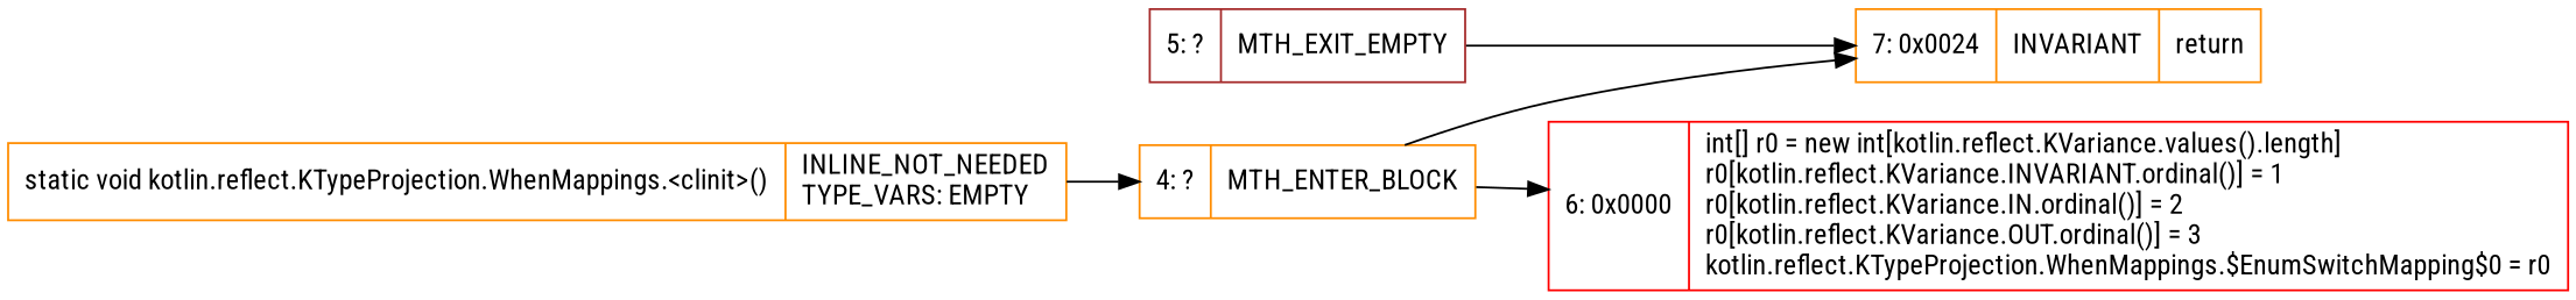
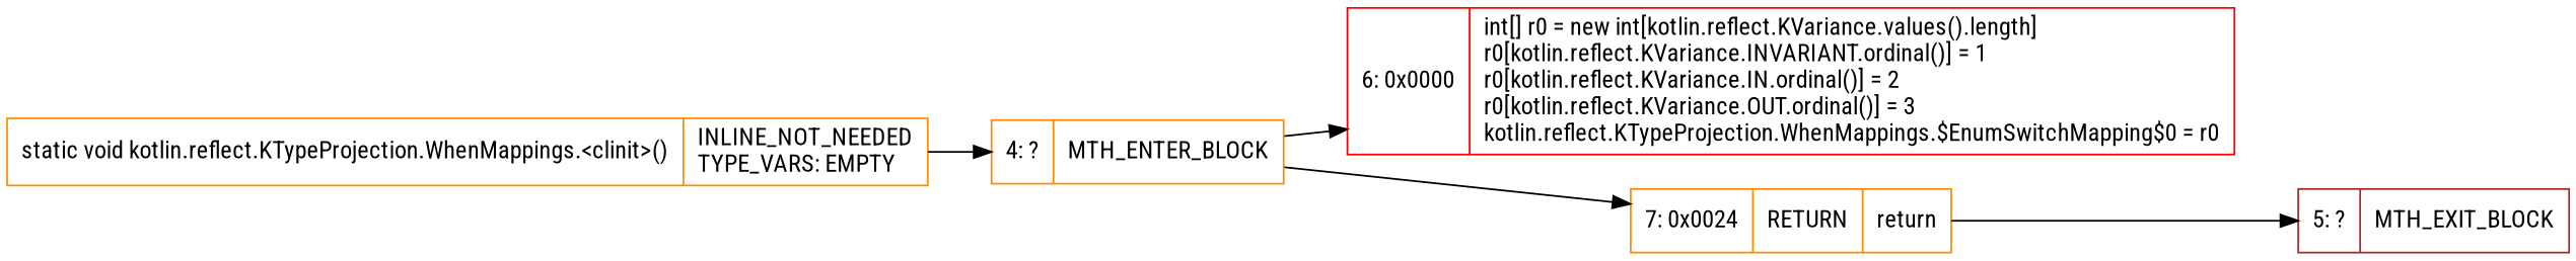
  digraph {
    fontname="Roboto Condensed"
    rankdir=LR
    node [color=darkorange fontname="Roboto Condensed" shape=record]
    edge [fontname="Roboto Condensed"]
    n1 [label="{4\:\ ?|MTH_ENTER_BLOCK\l}"]
    n2 [color=red label="{6\:\ 0x0000|int[] r0 = new int[kotlin.reflect.KVariance.values().length]\lr0[kotlin.reflect.KVariance.INVARIANT.ordinal()] = 1\lr0[kotlin.reflect.KVariance.IN.ordinal()] = 2\lr0[kotlin.reflect.KVariance.OUT.ordinal()] = 3\lkotlin.reflect.KTypeProjection.WhenMappings.$EnumSwitchMapping$0 = r0\l}"]
-   n3 [label="{7\:\ 0x0024|INVARIANT\l|return\l}"]
-   n4 [color=brown label="{5\:\ ?|MTH_EXIT_EMPTY\l}"]
+   n3 [label="{7\:\ 0x0024|RETURN\l|return\l}"]
+   n4 [color=brown label="{5\:\ ?|MTH_EXIT_BLOCK\l}"]
    n5 [label="{static void kotlin.reflect.KTypeProjection.WhenMappings.\<clinit\>()  | INLINE_NOT_NEEDED\lTYPE_VARS: EMPTY\l}"]
    n1 -> n2
    n1 -> n3
-   n4 -> n3
+   n3 -> n4
    n5 -> n1
  }
